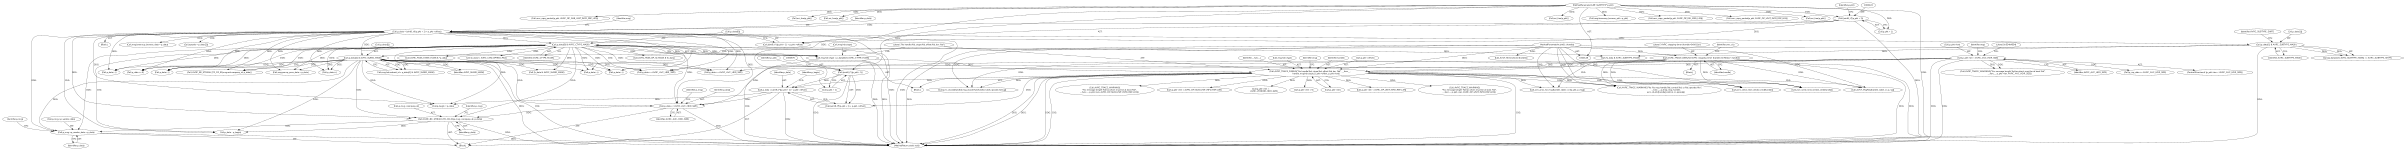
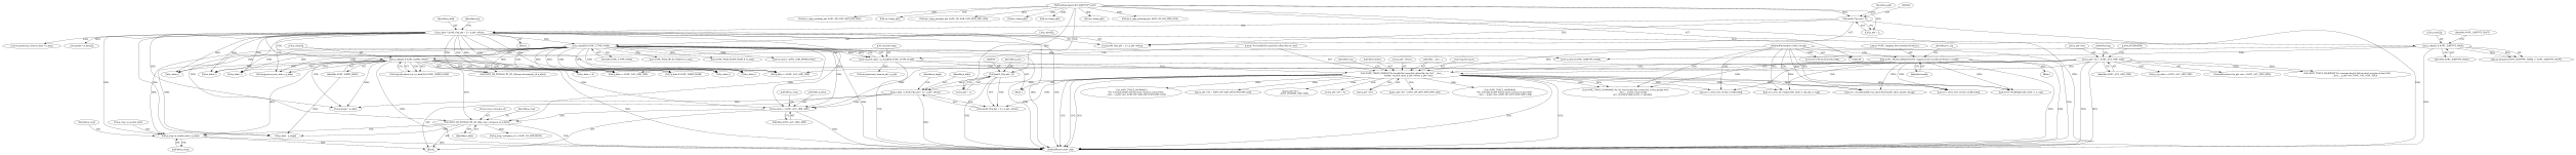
  digraph {
    fontname=Nunito
    node [fontname=Nunito]
    edge [fontname=Nunito]
    n1 [label="(Call,p_msg->p_vendor_data = p_data)"]
    n2 [label="(MethodReturn,static void)"]
    n3 [label="(Block,)"]
    n4 [label="(Identifier,p_data)"]
    n5 [label="(Call,p_data[0] & AVRC_CTYPE_MASK)"]
    n6 [label="(Call,AVRC_BE_STREAM_TO_CO_ID(p_msg->company_id, p_data))"]
    n7 [label="(Call,p_data += AVRC_AVC_HDR_SIZE)"]
    n8 [label="(Call,msg.hdr.ctype = p_data[0] & AVRC_CTYPE_MASK)"]
    n9 [label="(Call,msg.pass.p_pass_data = p_data)"]
    n10 [label="(Call,AVRC_PASS_OP_ID_MASK & *p_data)"]
    n11 [label="(Call,p_data++)"]
    n12 [label="(Call,*p_data & AVRC_SUBID_MASK)"]
    n13 [label="(Call,p_data++)"]
    n14 [label="(Call,p_begin = p_data)"]
    n15 [label="(Call,p_data += AVRC_AVC_HDR_SIZE)"]
    n16 [label="(Call,AVRC_PASS_STATE_MASK & *p_data)"]
    n17 [label="(Call,p_data++)"]
    n18 [label="(Call,p_data++)"]
    n19 [label="(Call,AVRC_BE_STREAM_TO_CO_ID(msg.unit.company_id, p_data))"]
    n20 [label="(Call,p_data += 4)"]
    n21 [label="(Call,p_data++)"]
    n22 [label="(Call,*p_data != AVRC_CMD_OPRND_PAD)"]
    n23 [label="(Call,*p_data & AVRC_SUBTYPE_MASK)"]
    n24 [label="(Call,p_data += AVRC_AVC_HDR_SIZE)"]
    n25 [label="(Call,p_data - p_begin)"]
    n26 [label="(Identifier,AVRC_CTYPE_MASK)"]
    n27 [label="(Identifier,p_data)"]
+   n28 [label="(Call,p_msg->company_id == AVRC_CO_METADATA)"]
    n29 [label="(Identifier,AVRC_AVC_HDR_SIZE)"]
    n30 [label="(Call,AVRC_TRACE_DEBUG(\"%s handle:%d, ctype:%d, offset:%d, len: %d\", __func__,\n                      handle, msg.hdr.ctype, p_pkt->offset, p_pkt->len))"]
    n31 [label="(Block,)"]
    n32 [label="(Call,p_data = (uint8_t*)(p_pkt + 1) + p_pkt->offset)"]
    n33 [label="(Call,p_data[1] & AVRC_SUBID_MASK)"]
    n34 [label="(Call,p_data[1] & AVRC_SUBTYPE_MASK)"]
    n35 [label="(Block,)"]
    n36 [label="(Call,msg.browse.p_browse_data = p_data)"]
    n37 [label="(Call,opcode = p_data[2])"]
    n38 [label="(Call,(uint8_t*)(p_pkt + 1) + p_pkt->offset)"]
    n39 [label="(Call,msg.hdr.subunit_id = p_data[1] & AVRC_SUBID_MASK)"]
    n40 [label="(Identifier,AVRC_SUBID_MASK)"]
    n41 [label="(Identifier,AVRC_SUBTYPE_MASK)"]
    n42 [label="(Call,(p_data[1] & AVRC_SUBTYPE_MASK) >> AVRC_SUBTYPE_SHIFT)"]
    n43 [label="(Call,(uint8_t*)(p_pkt + 1))"]
    n44 [label="(Call,p_pkt + 1)"]
    n45 [label="(MethodParameterIn,BT_SUBTYPE* p_pkt)"]
    n46 [label="(Call,(uint8_t*)(p_pkt + 1))"]
    n47 [label="(Call,osi_free(p_pkt))"]
    n48 [label="(Call,msg.browse.p_browse_pkt = p_pkt)"]
    n49 [label="(Call,p_pkt + 1)"]
    n50 [label="(Call,avrc_copy_packet(p_pkt, AVRC_OP_REJ_MSG_LEN))"]
    n51 [label="(Call,avrc_copy_packet(p_pkt, AVRC_OP_UNIT_INFO_RSP_LEN))"]
    n52 [label="(Call,osi_free(p_pkt))"]
    n53 [label="(Call,avrc_copy_packet(p_pkt, AVRC_OP_SUB_UNIT_INFO_RSP_LEN))"]
    n54 [label="(Call,osi_free(p_pkt))"]
    n55 [label="(Call,osi_free(p_pkt))"]
    1000128
    n57 [label="(Call,p_data = (uint8_t*)(p_pkt + 1) + p_pkt->offset)"]
    n58 [label="(Call,(uint8_t*)(p_pkt + 1) + p_pkt->offset)"]
    n59 [label="(Call,p_pkt->len < AVRC_AVC_HDR_SIZE)"]
    n60 [label="(Call,AVRC_TRACE_WARNING(\"%s: message length %d too short: must be at least %d\",\n                         __func__, p_pkt->len, AVRC_AVC_HDR_SIZE))"]
    n61 [label="(Identifier,AVRC_AVC_HDR_SIZE)"]
    n62 [label="(Call,p_rsp_data += AVRC_AVC_HDR_SIZE)"]
    n63 [label="(ControlStructure,if (p_pkt->len < AVRC_AVC_HDR_SIZE))"]
    n64 [label="(Call,AVRC_TRACE_WARNING(\n                \"%s: message length %d too short: must be at least %d\",\n                __func__, p_pkt->len, AVRC_OP_SUB_UNIT_INFO_RSP_LEN))"]
    n65 [label="(Call,p_pkt->len < AVRC_OP_SUB_UNIT_INFO_RSP_LEN)"]
    n66 [label="(Call,p_pkt->len <\n            AVRC_VENDOR_HDR_SIZE)"]
    n67 [label="(Call,p_pkt->len < 5)"]
    n68 [label="(Call,AVRC_TRACE_WARNING(\"%s %s msg handle:%d, control:%d, cr:%d, opcode:x%x\",\n                       __func__, p_drop_msg, handle,\n                       avrc_cb.ccb[handle].control, cr, opcode))"]
    n69 [label="(Call,p_pkt->len)"]
    n70 [label="(Call,avrc_cb.ccb[handle].msg_cback.Run(handle, label, opcode, &msg))"]
    n71 [label="(Call,avrc_send_next_vendor_cmd(handle))"]
    n72 [label="(Call,avrc_proc_far_msg(handle, label, cr, &p_pkt, p_msg))"]
    n73 [label="(Call,avrc_send_next_vendor_cmd(handle))"]
    n74 [label="(Call,p_pkt->len < AVRC_OP_UNIT_INFO_RSP_LEN)"]
    n75 [label="(Call,AVRC_TRACE_WARNING(\n                \"%s: message length %d too short: must be at least %d\",\n                __func__, p_pkt->len, AVRC_OP_UNIT_INFO_RSP_LEN))"]
    n76 [label="(Call,AVCT_MsgReq(handle, label, cr, p_rsp))"]
    n77 [label="(Call,AVRC_TRACE_DEBUG(\"AVRC: stopping timer (handle=0x%02x)\", handle))"]
    n78 [label="(Identifier,handle)"]
    n79 [label="(Block,)"]
    n80 [label="(MethodParameterIn,uint8_t handle)"]
    n81 [label="(Call,AVCT_RemoveConn(handle))"]
    n82 [label="(Identifier,p_data)"]
    n83 [label="(Call,p_msg->p_vendor_data)"]
    n84 [label="(Identifier,p_msg)"]
    n85 [label="(Literal,\"AVRC: stopping timer (handle=0x%02x)\")"]
    n86 [label="(Call,p_data[1])"]
    n87 [label="(Identifier,msg)"]
    n88 [label="(Identifier,p_msg)"]
    n89 [label="(Identifier,msg)"]
    n90 [label="(Identifier,p_begin)"]
    n91 [label="(Call,p_data[0])"]
    n92 [label="(Identifier,p_data)"]
    n93 [label="(Literal,\"%s handle:%d, ctype:%d, offset:%d, len: %d\")"]
    n94 [label="(Call,p_msg->company_id)"]
    n95 [label="(Identifier,p_data)"]
    n96 [label="(Call,p_data[1])"]
    n97 [label="(Identifier,__func__)"]
    n98 [label="(Literal,0x534e4554)"]
    n99 [label="(Identifier,p_pkt)"]
    n100 [label="(Identifier,avrc_cb)"]
    n101 [label="(Call,msg.hdr.ctype)"]
    n102 [label="(Call,msg.hdr.ctype)"]
    n103 [label="(Identifier,msg)"]
    n104 [label="(Call,p_pkt->len)"]
    n105 [label="(Identifier,p_msg)"]
    n106 [label="(Identifier,handle)"]
    n107 [label="(Identifier,p_pkt)"]
    n108 [label="(Call,p_pkt->offset)"]
    n109 [label="(Identifier,AVRC_SUBTYPE_SHIFT)"]
    1000222
    n111 [label=1000676]
    n1 -> n2 [label="DDG: "]
    n1 -> n3 [label="AST: "]
    n1 -> n4 [label="CFG: "]
    n4 -> n1 [label="AST: "]
    n5 -> n1 [label="DDG: "]
    n5 -> n2 [label="DDG: "]
    n5 -> n2 [label="DDG: "]
    n5 -> n6 [label="DDG: "]
    n5 -> n7 [label="DDG: "]
    n5 -> n8 [label="AST: "]
    n5 -> n8 [label="DDG: "]
    n5 -> n8 [label="DDG: "]
    n5 -> n9 [label="DDG: "]
    n5 -> n10 [label="DDG: "]
    n5 -> n11 [label="DDG: "]
    n5 -> n12 [label="DDG: "]
    n5 -> n13 [label="DDG: "]
    n5 -> n14 [label="DDG: "]
    n5 -> n15 [label="DDG: "]
    n5 -> n16 [label="DDG: "]
    n5 -> n17 [label="DDG: "]
    n5 -> n18 [label="DDG: "]
    n5 -> n19 [label="DDG: "]
    n5 -> n20 [label="DDG: "]
    n5 -> n21 [label="DDG: "]
    n5 -> n22 [label="DDG: "]
    n5 -> n23 [label="DDG: "]
    n5 -> n24 [label="DDG: "]
    n5 -> n25 [label="DDG: "]
    n5 -> n26 [label="CFG: "]
    n6 -> n1 [label="DDG: "]
    n6 -> n2 [label="DDG: "]
    n6 -> n3 [label="AST: "]
    n6 -> n25 [label="DDG: "]
    n6 -> n27 [label="CFG: "]
+   n6 -> n28 [label="DDG: "]
    n7 -> n2 [label="DDG: "]
    n7 -> n3 [label="AST: "]
    n7 -> n6 [label="DDG: "]
    n7 -> n29 [label="CFG: "]
    n8 -> n2 [label="DDG: "]
    n8 -> n5 [label="CFG: "]
    n8 -> n30 [label="DDG: "]
    n8 -> n31 [label="AST: "]
    n26 -> n5 [label="AST: "]
    n27 -> n6 [label="AST: "]
    n29 -> n7 [label="AST: "]
    n30 -> n2 [label="DDG: "]
    n30 -> n2 [label="DDG: "]
    n30 -> n2 [label="DDG: "]
    n30 -> n2 [label="DDG: "]
    n30 -> n2 [label="DDG: "]
    n30 -> n31 [label="AST: "]
    n30 -> n57 [label="DDG: "]
    n30 -> n58 [label="DDG: "]
    n30 -> n64 [label="DDG: "]
    n30 -> n65 [label="DDG: "]
    n30 -> n66 [label="DDG: "]
    n30 -> n67 [label="DDG: "]
    n30 -> n68 [label="DDG: "]
    n30 -> n68 [label="DDG: "]
    n30 -> n69 [label="CFG: "]
    n30 -> n70 [label="DDG: "]
    n30 -> n71 [label="DDG: "]
    n30 -> n72 [label="DDG: "]
    n30 -> n73 [label="DDG: "]
    n30 -> n74 [label="DDG: "]
    n30 -> n75 [label="DDG: "]
    n30 -> n76 [label="DDG: "]
    n32 -> n1 [label="DDG: "]
    n32 -> n2 [label="DDG: "]
    n32 -> n2 [label="DDG: "]
    n32 -> n5 [label="DDG: "]
    n32 -> n6 [label="DDG: "]
    n32 -> n7 [label="DDG: "]
    n32 -> n9 [label="DDG: "]
    n32 -> n11 [label="DDG: "]
    n32 -> n13 [label="DDG: "]
    n32 -> n14 [label="DDG: "]
    n32 -> n15 [label="DDG: "]
    n32 -> n17 [label="DDG: "]
    n32 -> n18 [label="DDG: "]
    n32 -> n19 [label="DDG: "]
    n32 -> n20 [label="DDG: "]
    n32 -> n21 [label="DDG: "]
    n32 -> n24 [label="DDG: "]
    n32 -> n25 [label="DDG: "]
    n32 -> n33 [label="DDG: "]
    n32 -> n34 [label="DDG: "]
    n32 -> n35 [label="AST: "]
    n32 -> n36 [label="DDG: "]
    n32 -> n37 [label="DDG: "]
    n32 -> n38 [label="CFG: "]
    n33 -> n1 [label="DDG: "]
    n33 -> n2 [label="DDG: "]
    n33 -> n2 [label="DDG: "]
    n33 -> n6 [label="DDG: "]
    n33 -> n7 [label="DDG: "]
    n33 -> n9 [label="DDG: "]
    n33 -> n11 [label="DDG: "]
    n33 -> n12 [label="DDG: "]
    n33 -> n13 [label="DDG: "]
    n33 -> n14 [label="DDG: "]
    n33 -> n15 [label="DDG: "]
    n33 -> n17 [label="DDG: "]
    n33 -> n18 [label="DDG: "]
    n33 -> n19 [label="DDG: "]
    n33 -> n20 [label="DDG: "]
    n33 -> n21 [label="DDG: "]
    n33 -> n24 [label="DDG: "]
-   n33 -> n25 [label="DDG: "]
+   n40 -> n25 [label="DDG: "]
    n33 -> n39 [label="AST: "]
    n33 -> n39 [label="DDG: "]
    n33 -> n39 [label="DDG: "]
-   n33 -> n40 [label="DDG: "]
+   n33 -> n40 [label="CFG: "]
    n34 -> n2 [label="DDG: "]
    n34 -> n23 [label="DDG: "]
    n34 -> n33 [label="DDG: "]
    n34 -> n41 [label="CFG: "]
    n34 -> n42 [label="AST: "]
    n34 -> n42 [label="DDG: "]
    n34 -> n42 [label="DDG: "]
    n38 -> n32 [label="AST: "]
    n39 -> n33 [label="CFG: "]
    n40 -> n33 [label="AST: "]
    n41 -> n34 [label="AST: "]
    n43 -> n2 [label="DDG: "]
    n43 -> n32 [label="DDG: "]
    n43 -> n38 [label="AST: "]
    n43 -> n38 [label="DDG: "]
    n43 -> n44 [label="CFG: "]
    n44 -> n43 [label="AST: "]
    n45 -> n2 [label="DDG: "]
    n45 -> n43 [label="DDG: "]
    n45 -> n44 [label="DDG: "]
    n45 -> n46 [label="DDG: "]
    n45 -> n47 [label="DDG: "]
-   n45 -> n48 [label="DDG: "]
+   n8 -> n48 [label="DDG: "]
    n45 -> n49 [label="DDG: "]
    n45 -> n50 [label="DDG: "]
    n45 -> n51 [label="DDG: "]
    n45 -> n52 [label="DDG: "]
    n45 -> n53 [label="DDG: "]
    n45 -> n54 [label="DDG: "]
    n45 -> n55 [label="DDG: "]
    n45 -> 1000128 [label="AST: "]
    n46 -> n2 [label="DDG: "]
    n46 -> n49 [label="CFG: "]
    n46 -> n57 [label="DDG: "]
    n46 -> n58 [label="AST: "]
    n46 -> n58 [label="DDG: "]
    n49 -> n46 [label="AST: "]
    n57 -> n2 [label="DDG: "]
    n57 -> n3 [label="AST: "]
    n57 -> n7 [label="DDG: "]
    n57 -> n14 [label="DDG: "]
    n57 -> n58 [label="CFG: "]
    n58 -> n57 [label="AST: "]
    n59 -> n2 [label="DDG: "]
    n59 -> n2 [label="DDG: "]
    n59 -> n7 [label="DDG: "]
    n59 -> n15 [label="DDG: "]
    n59 -> n24 [label="DDG: "]
    n59 -> n30 [label="DDG: "]
    n59 -> n60 [label="DDG: "]
    n59 -> n60 [label="DDG: "]
    n59 -> n61 [label="CFG: "]
    n59 -> n62 [label="DDG: "]
    n59 -> n63 [label="AST: "]
    n61 -> n59 [label="AST: "]
    n69 -> n30 [label="AST: "]
    n77 -> n2 [label="DDG: "]
    n77 -> n2 [label="DDG: "]
    n77 -> n30 [label="DDG: "]
    n77 -> n68 [label="DDG: "]
    n77 -> n70 [label="DDG: "]
    n77 -> n71 [label="DDG: "]
    n77 -> n72 [label="DDG: "]
    n77 -> n73 [label="DDG: "]
    n77 -> n76 [label="DDG: "]
    n77 -> n78 [label="CFG: "]
    n77 -> n79 [label="AST: "]
    n78 -> n77 [label="AST: "]
    n80 -> n2 [label="DDG: "]
    n80 -> n30 [label="DDG: "]
    n80 -> 1000128 [label="AST: "]
    n80 -> n68 [label="DDG: "]
    n80 -> n70 [label="DDG: "]
    n80 -> n71 [label="DDG: "]
    n80 -> n72 [label="DDG: "]
    n80 -> n73 [label="DDG: "]
    n80 -> n76 [label="DDG: "]
    n80 -> n77 [label="DDG: "]
    n80 -> n81 [label="DDG: "]
    n82 -> n32 [label="AST: "]
    n83 -> n1 [label="AST: "]
    n84 -> n6 [label="CFG: "]
    n85 -> n77 [label="AST: "]
    n86 -> n34 [label="AST: "]
    n87 -> n59 [label="CFG: "]
    n88 -> n7 [label="CFG: "]
    n89 -> n32 [label="CFG: "]
    n90 -> n57 [label="CFG: "]
    n91 -> n5 [label="AST: "]
    n92 -> n57 [label="AST: "]
    n93 -> n8 [label="CFG: "]
    n93 -> n30 [label="AST: "]
    n94 -> n6 [label="AST: "]
    n95 -> n7 [label="AST: "]
    n96 -> n33 [label="AST: "]
    n97 -> n30 [label="AST: "]
    n98 -> n59 [label="CFG: "]
    n99 -> n46 [label="CFG: "]
    n100 -> n77 [label="CFG: "]
    n101 -> n30 [label="AST: "]
    n102 -> n8 [label="AST: "]
    n103 -> n30 [label="CFG: "]
    n104 -> n59 [label="AST: "]
    n105 -> n1 [label="CFG: "]
    n106 -> n30 [label="AST: "]
    n107 -> n43 [label="CFG: "]
    n108 -> n30 [label="AST: "]
    n109 -> n34 [label="CFG: "]
    1000222 -> n43 [label="AST: "]
    n111 -> n46 [label="AST: "]
  }
